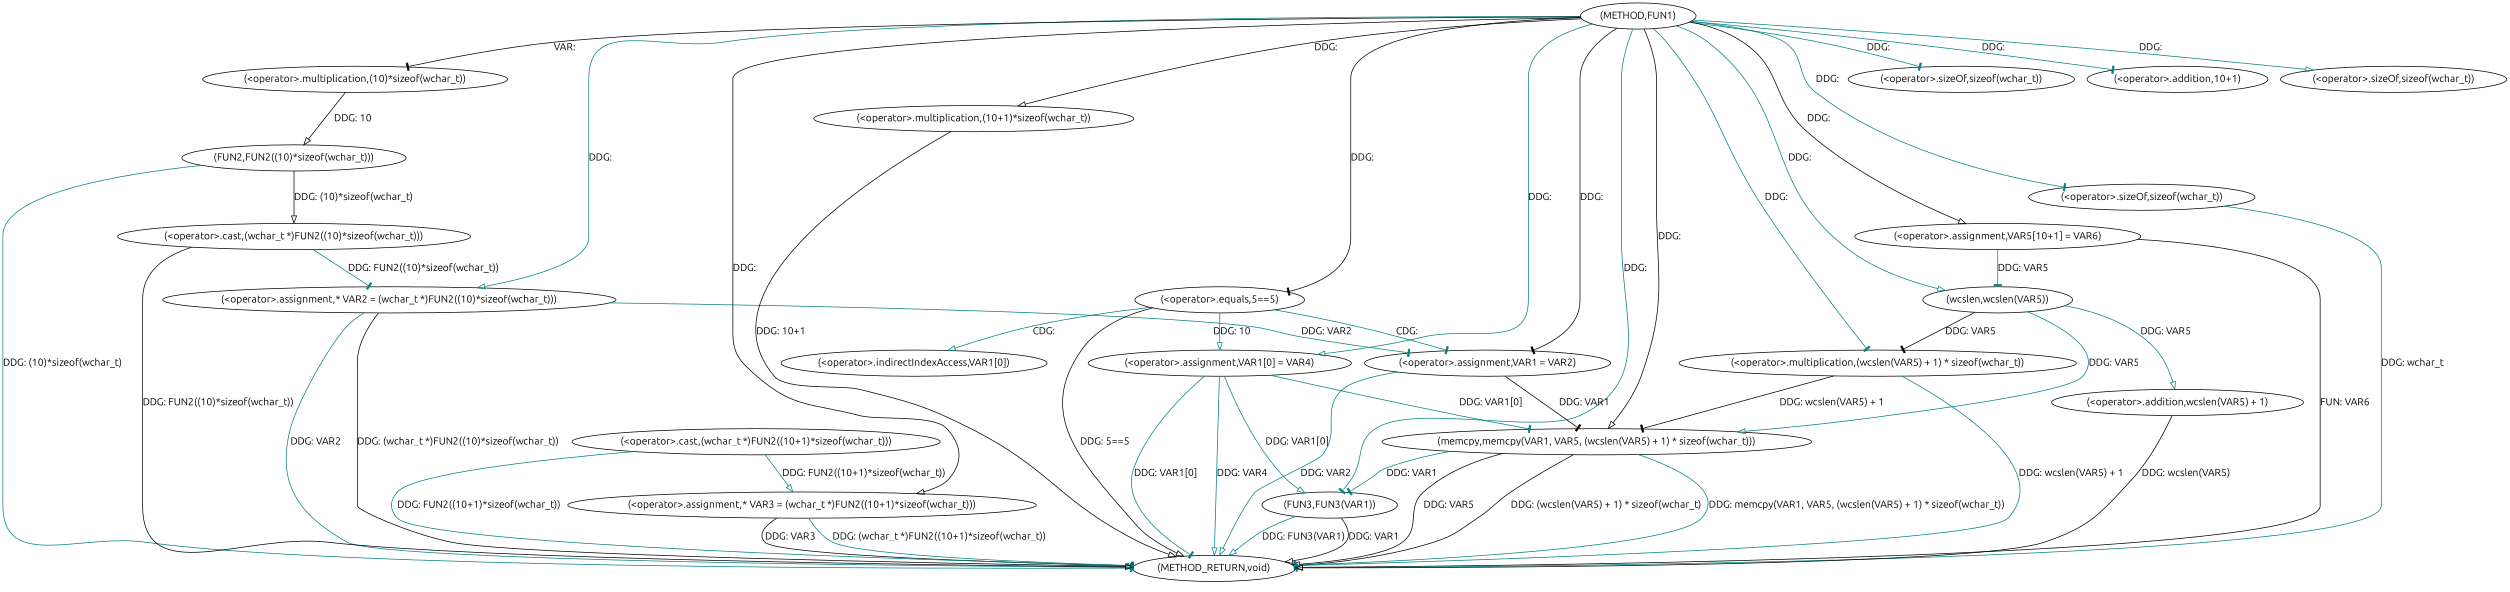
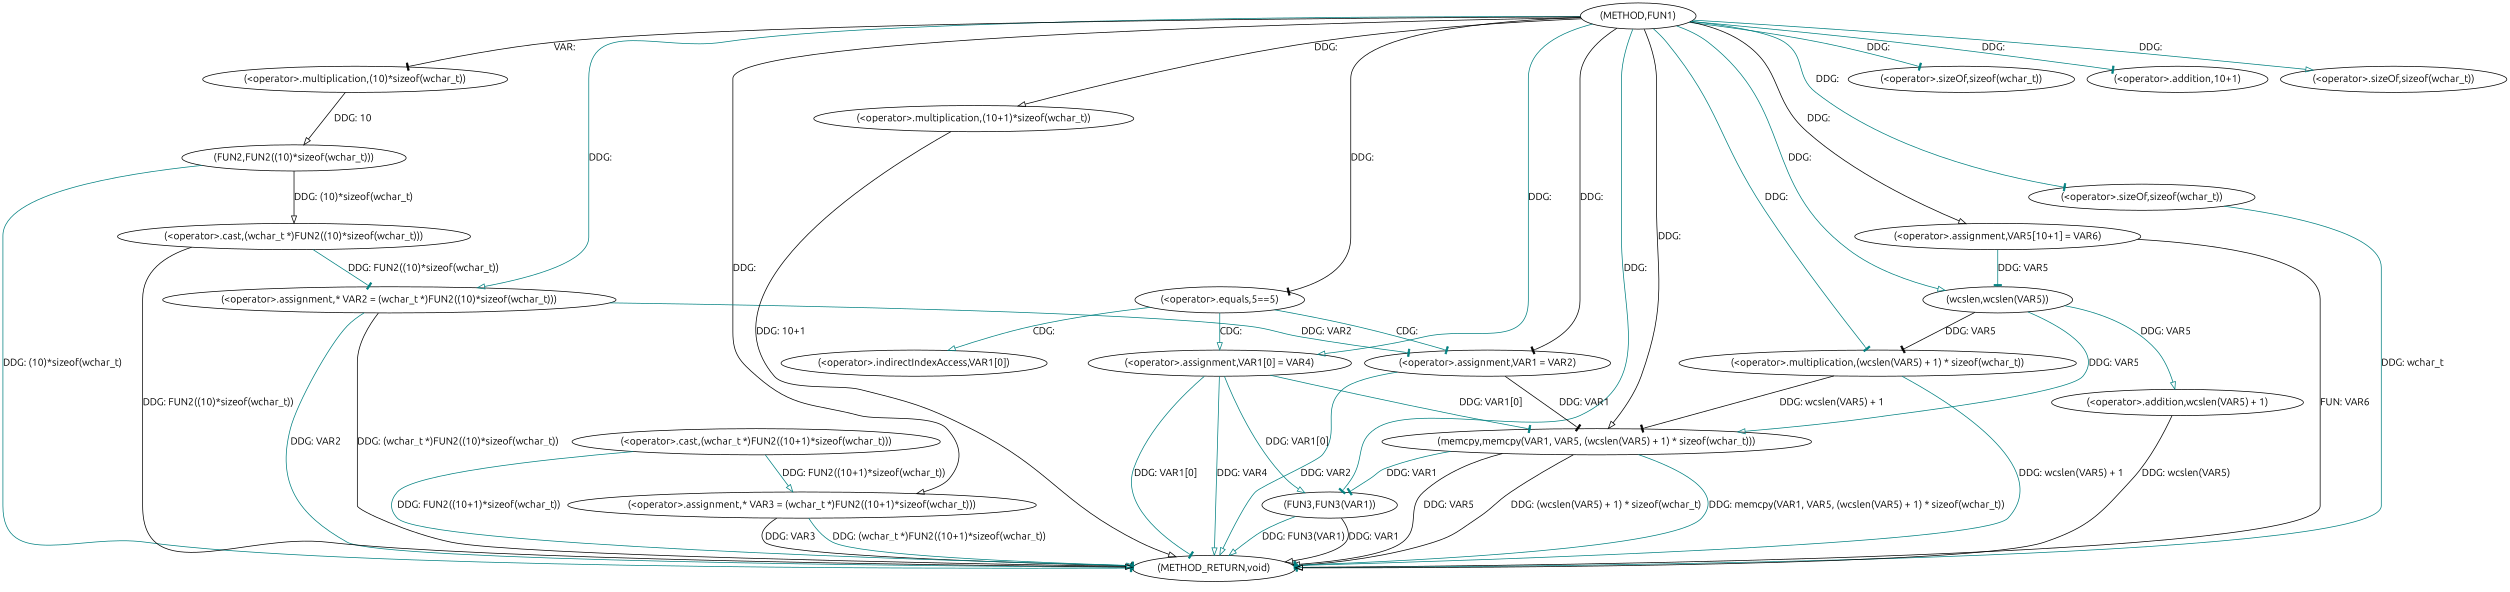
  digraph {
    fontname=Ubuntu
    node [fontname=Ubuntu]
    edge [arrowhead=onormal color=teal fontname=Ubuntu]
    n1 [label="(METHOD,FUN1)"]
    n2 [label="(<operator>.assignment,* VAR2 = (wchar_t *)FUN2((10)*sizeof(wchar_t)))"]
    n3 [label="(<operator>.multiplication,(10)*sizeof(wchar_t))"]
    n4 [label="(<operator>.sizeOf,sizeof(wchar_t))"]
    n5 [label="(<operator>.assignment,* VAR3 = (wchar_t *)FUN2((10+1)*sizeof(wchar_t)))"]
    n6 [label="(<operator>.multiplication,(10+1)*sizeof(wchar_t))"]
    n7 [label="(<operator>.addition,10+1)"]
    n8 [label="(<operator>.sizeOf,sizeof(wchar_t))"]
    n9 [label="(<operator>.equals,5==5)"]
    n10 [label="(<operator>.assignment,VAR1 = VAR2)"]
    n11 [label="(<operator>.assignment,VAR1[0] = VAR4)"]
    n12 [label="(<operator>.assignment,VAR5[10+1] = VAR6)"]
    n13 [label="(memcpy,memcpy(VAR1, VAR5, (wcslen(VAR5) + 1) * sizeof(wchar_t)))"]
    n14 [label="(<operator>.multiplication,(wcslen(VAR5) + 1) * sizeof(wchar_t))"]
    n15 [label="(wcslen,wcslen(VAR5))"]
    n16 [label="(<operator>.sizeOf,sizeof(wchar_t))"]
    n17 [label="(FUN3,FUN3(VAR1))"]
    n18 [label="(METHOD_RETURN,void)"]
    n19 [label="(FUN2,FUN2((10)*sizeof(wchar_t)))"]
    n20 [label="(<operator>.indirectIndexAccess,VAR1[0])"]
    n21 [label="(<operator>.addition,wcslen(VAR5) + 1)"]
    n22 [label="(<operator>.cast,(wchar_t *)FUN2((10)*sizeof(wchar_t)))"]
    n23 [label="(<operator>.cast,(wchar_t *)FUN2((10+1)*sizeof(wchar_t)))"]
    n1 -> n2 [label="DDG: "]
    n1 -> n3 [arrowhead=tee color=black label="VAR: "]
    n1 -> n4 [arrowhead=tee label="DDG: "]
    n1 -> n5 [color=black label="DDG: "]
    n1 -> n6 [color=black label="DDG: "]
    n1 -> n7 [arrowhead=tee label="DDG: "]
    n1 -> n8 [label="DDG: "]
    n1 -> n9 [arrowhead=tee color=black label="DDG: "]
    n1 -> n10 [arrowhead=tee color=black label="DDG: "]
    n1 -> n11 [label="DDG: "]
    n1 -> n12 [color=black label="DDG: "]
    n1 -> n13 [color=black label="DDG: "]
    n1 -> n14 [arrowhead=tee label="DDG: "]
    n1 -> n15 [label="DDG: "]
    n1 -> n16 [arrowhead=tee label="DDG: "]
    n1 -> n17 [arrowhead=tee label="DDG: "]
    n2 -> n10 [arrowhead=tee label="DDG: VAR2"]
    n2 -> n18 [arrowhead=tee label="DDG: VAR2"]
    n2 -> n18 [color=black label="DDG: (wchar_t *)FUN2((10)*sizeof(wchar_t))"]
    n3 -> n19 [color=black label="DDG: 10"]
    n5 -> n18 [arrowhead=tee color=black label="DDG: VAR3"]
    n5 -> n18 [arrowhead=tee label="DDG: (wchar_t *)FUN2((10+1)*sizeof(wchar_t))"]
    n6 -> n18 [color=black label="DDG: 10+1"]
    n9 -> n10 [arrowhead=tee label="CDG: "]
-   n9 -> n11 [label="DDG: 10"]
-   n9 -> n18 [color=black label="DDG: 5==5"]
+   n9 -> n11 [label="CDG: "]
    n9 -> n20 [label="CDG: "]
    n10 -> n13 [arrowhead=tee color=black label="DDG: VAR1"]
    n10 -> n18 [label="DDG: VAR2"]
    n11 -> n13 [arrowhead=tee label="DDG: VAR1[0]"]
    n11 -> n17 [label="DDG: VAR1[0]"]
    n11 -> n18 [arrowhead=tee label="DDG: VAR1[0]"]
    n11 -> n18 [label="DDG: VAR4"]
    n12 -> n15 [arrowhead=tee label="DDG: VAR5"]
    n12 -> n18 [color=black label="FUN: VAR6"]
    n13 -> n17 [arrowhead=tee label="DDG: VAR1"]
    n13 -> n18 [arrowhead=tee color=black label="DDG: (wcslen(VAR5) + 1) * sizeof(wchar_t)"]
    n13 -> n18 [arrowhead=tee label="DDG: memcpy(VAR1, VAR5, (wcslen(VAR5) + 1) * sizeof(wchar_t))"]
    n13 -> n18 [color=black label="DDG: VAR5"]
    n14 -> n13 [arrowhead=tee color=black label="DDG: wcslen(VAR5) + 1"]
    n14 -> n18 [arrowhead=tee label="DDG: wcslen(VAR5) + 1"]
    n15 -> n13 [label="DDG: VAR5"]
    n15 -> n14 [arrowhead=tee color=black label="DDG: VAR5"]
    n15 -> n21 [label="DDG: VAR5"]
    n16 -> n18 [arrowhead=tee label="DDG: wchar_t"]
    n17 -> n18 [label="DDG: FUN3(VAR1)"]
    n17 -> n18 [color=black label="DDG: VAR1"]
    n19 -> n18 [arrowhead=tee label="DDG: (10)*sizeof(wchar_t)"]
    n19 -> n22 [color=black label="DDG: (10)*sizeof(wchar_t)"]
    n21 -> n18 [color=black label="DDG: wcslen(VAR5)"]
    n22 -> n2 [arrowhead=tee label="DDG: FUN2((10)*sizeof(wchar_t))"]
    n22 -> n18 [color=black label="DDG: FUN2((10)*sizeof(wchar_t))"]
    n23 -> n5 [label="DDG: FUN2((10+1)*sizeof(wchar_t))"]
    n23 -> n18 [label="DDG: FUN2((10+1)*sizeof(wchar_t))"]
  }
